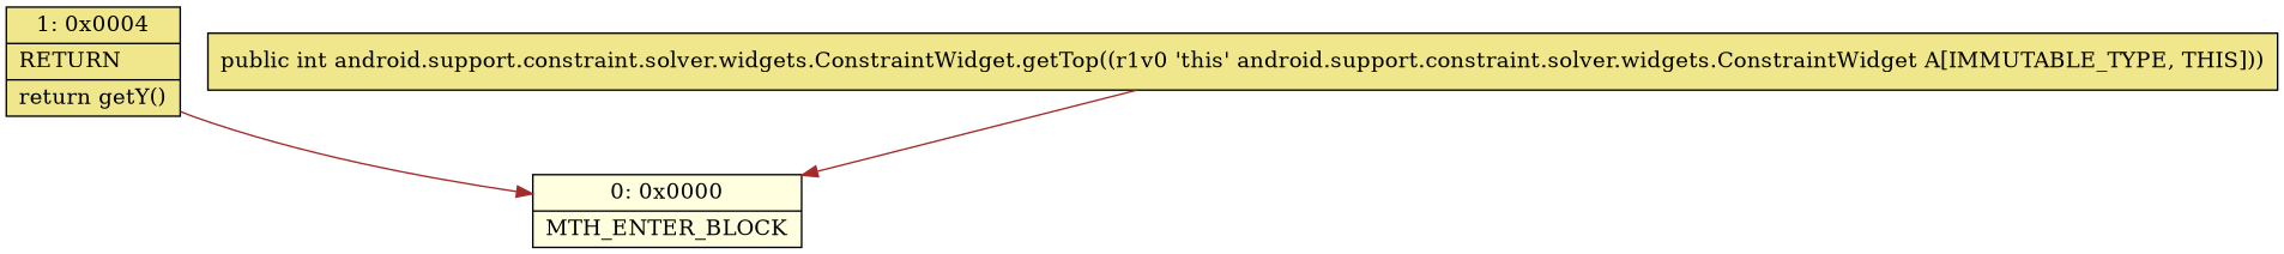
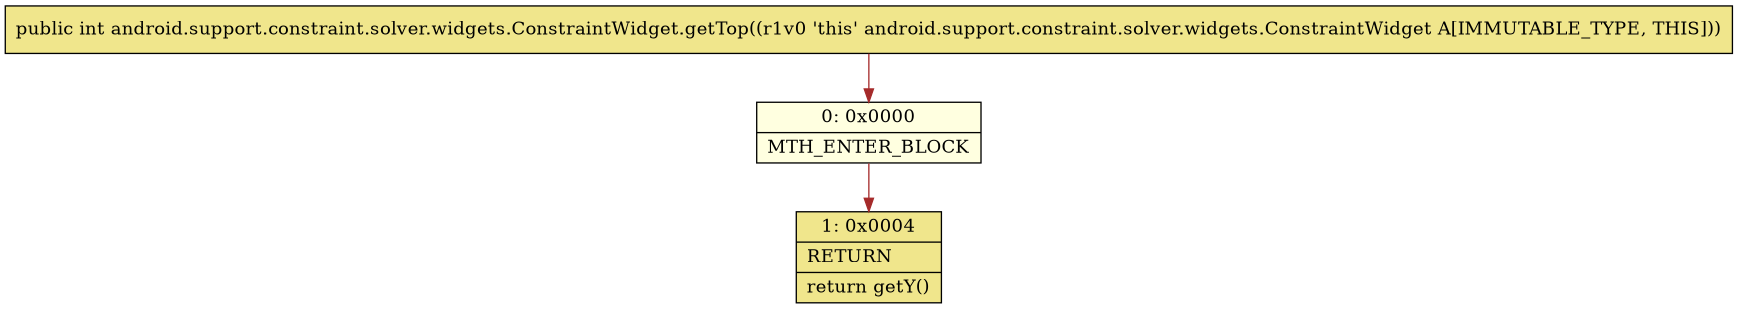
  digraph {
    node [shape=record style=filled fillcolor=khaki]
    edge [color=brown]
    n1 [label="{0\:\ 0x0000|MTH_ENTER_BLOCK\l}" fillcolor=lightyellow]
    n2 [label="{1\:\ 0x0004|RETURN\l|return getY()\l}"]
    n3 [label="{public int android.support.constraint.solver.widgets.ConstraintWidget.getTop((r1v0 'this' android.support.constraint.solver.widgets.ConstraintWidget A[IMMUTABLE_TYPE, THIS])) }"]
-   n2 -> n1
+   n1 -> n2
    n3 -> n1
  }
